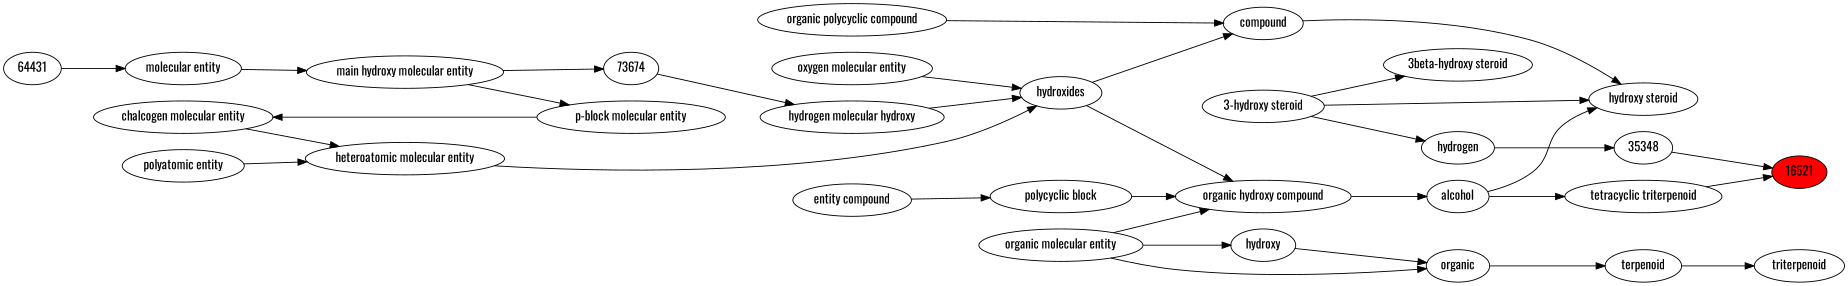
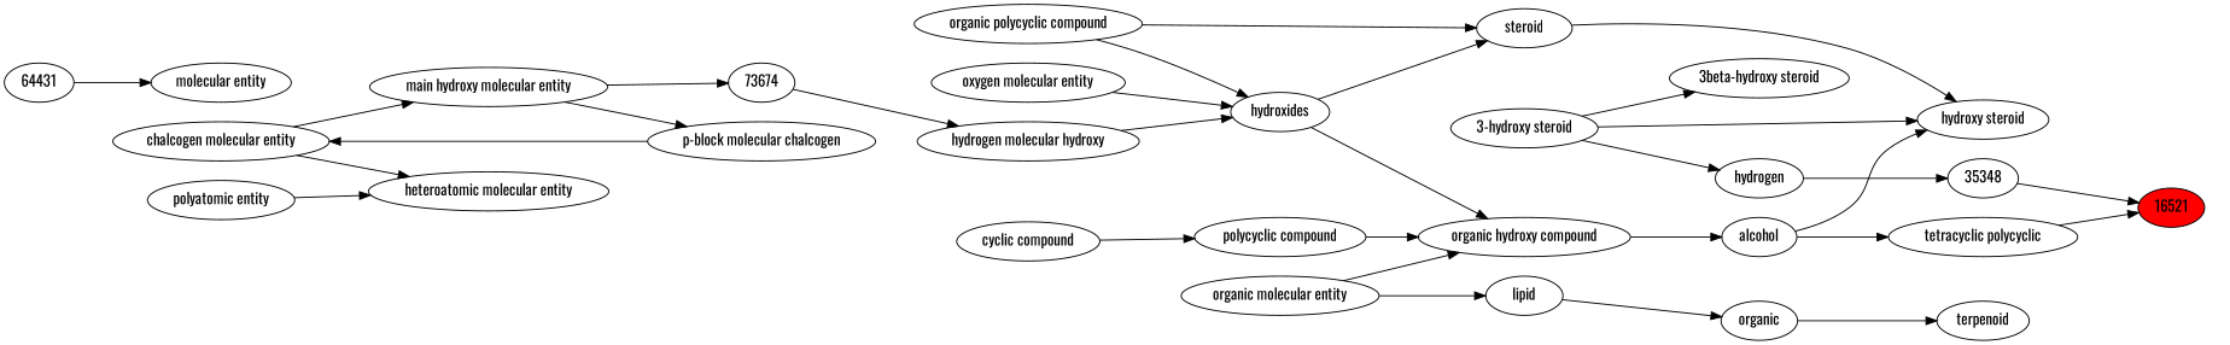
  digraph {
    fontname=Oswald
    rankdir=LR
    node [fontname=Oswald]
    edge [fontname=Oswald]
    n1 [fillcolor=red label=16521 style=filled]
    n2 [label=35348]
-   n3 [label="tetracyclic triterpenoid"]
+   n3 [label="tetracyclic polycyclic"]
    n4 [label=hydrogen]
    n5 [label="3beta-hydroxy steroid"]
-   n6 [label=triterpenoid]
    n7 [label="3-hydroxy steroid"]
    n8 [label="hydroxy steroid"]
    n9 [label=terpenoid]
    n10 [label=organic]
    n11 [label=alcohol]
-   n12 [label=compound]
-   n13 [label=hydroxy]
+   n12 [label=steroid]
+   n13 [label=lipid]
    n14 [label="organic molecular entity"]
    n15 [label="organic hydroxy compound"]
    n16 [label="organic polycyclic compound"]
    n17 [label=hydroxides]
-   n18 [label="polycyclic block"]
-   n19 [label="p-block molecular entity"]
+   n18 [label="polycyclic compound"]
+   n19 [label="p-block molecular chalcogen"]
    n20 [label="chalcogen molecular entity"]
    n21 [label="heteroatomic molecular entity"]
    n22 [label="oxygen molecular entity"]
    n23 [label="hydrogen molecular hydroxy"]
-   n24 [label="entity compound"]
+   n24 [label="cyclic compound"]
    n25 [label="main hydroxy molecular entity"]
    n26 [label=73674]
    n27 [label="polyatomic entity"]
    n28 [label="molecular entity"]
    n29 [label=64431]
    n2 -> n1
    n3 -> n1
    n4 -> n2
    n7 -> n4
    n7 -> n5
    n7 -> n8
-   n9 -> n6
    n10 -> n9
    n11 -> n3
    n11 -> n8
    n12 -> n8
    n13 -> n10
-   n14 -> n10
    n14 -> n13
    n14 -> n15
    n15 -> n11
    n16 -> n12
    n17 -> n12
    n17 -> n15
    n18 -> n15
    n19 -> n20
    n20 -> n21
-   n21 -> n17
+   n16 -> n17
    n22 -> n17
    n23 -> n17
    n24 -> n18
    n25 -> n19
    n25 -> n26
    n26 -> n23
    n27 -> n21
-   n28 -> n25
+   n20 -> n25
    n29 -> n28
  }
